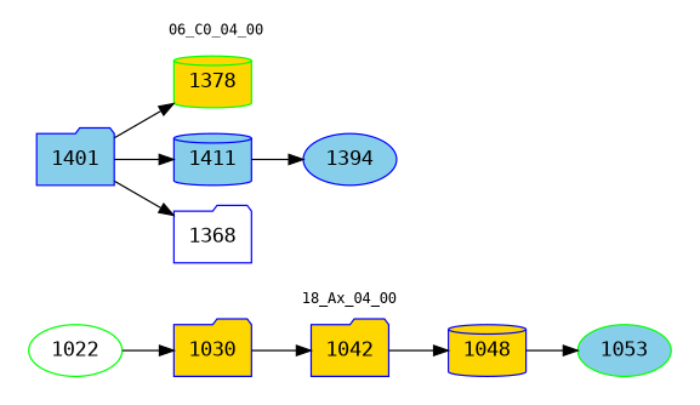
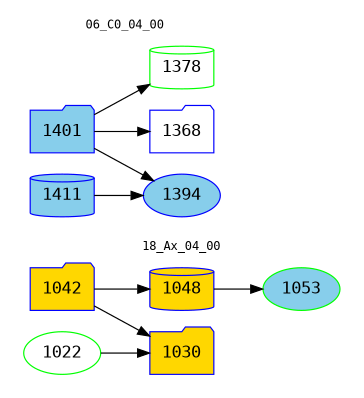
  digraph {
    fontname="DejaVu Sans Mono"
    rankdir=LR
    node [color=blue fillcolor=gold fontname="DejaVu Sans Mono" shape=folder style=filled]
    edge [color=black fontname="DejaVu Sans Mono"]
    n1 [label=1042]
    n2 [label=1030]
    n3 [label=1048 shape=cylinder]
    n4 [color=green fillcolor=white label=1022 shape=ellipse]
    n5 [color=green fillcolor=skyblue label=1053 shape=ellipse]
    n6 [fillcolor=skyblue label=1401]
    n7 [fillcolor=white label=1368]
    n8 [fillcolor=skyblue label=1411 shape=cylinder]
-   n9 [color=green label=1378 shape=cylinder]
+   n9 [color=green fillcolor=white label=1378 shape=cylinder]
    n10 [fillcolor=skyblue label=1394 shape=ellipse]
    subgraph cluster_1 {
      color=white
      fontsize=10
      label="18_Ax_04_00"
      n1
      n2
      n3
      n4
      n5
    }
    subgraph cluster_2 {
      color=white
      fontsize=10
      label="06_C0_04_00"
      n6
      n7
      n8
      n9
      n10
    }
-   n2 -> n1
+   n1 -> n2
    n1 -> n3
    n3 -> n5
    n4 -> n2
    n6 -> n7
-   n6 -> n8
+   n6 -> n10
    n6 -> n9
    n8 -> n10
  }
